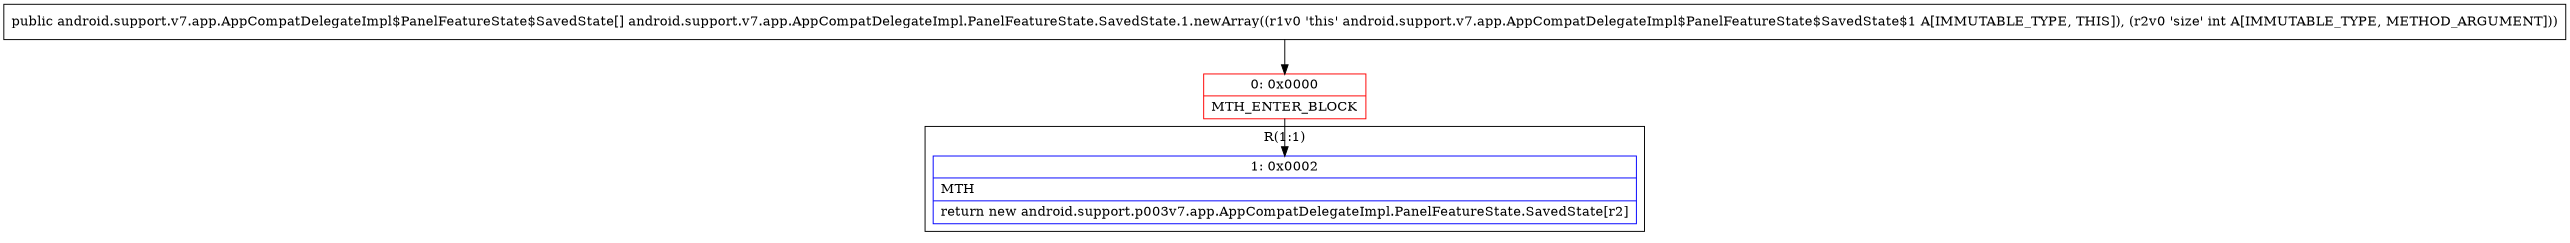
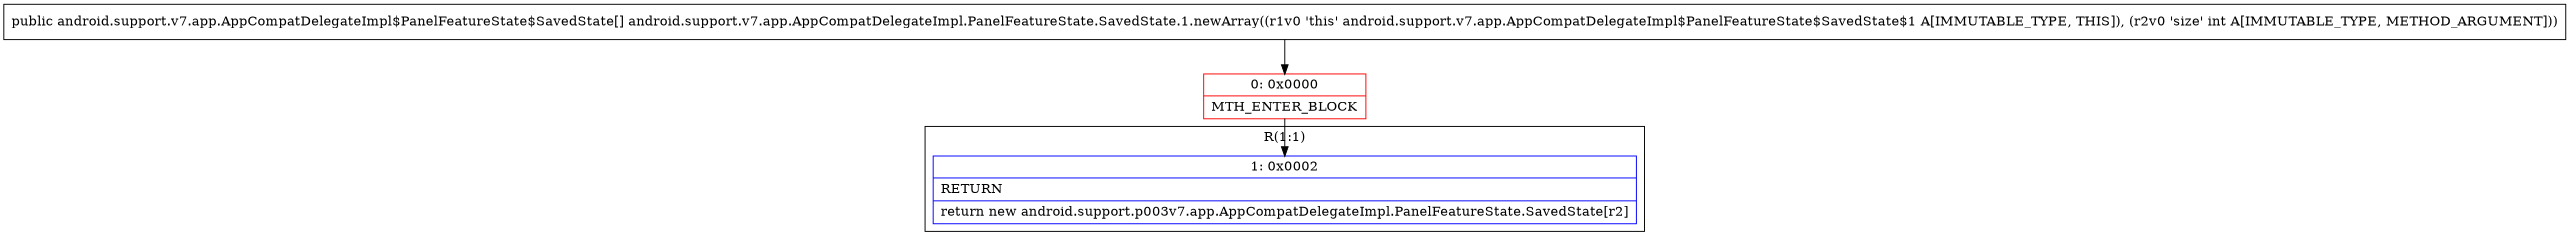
  digraph {
    node [shape=record]
-   n1 [color=blue label="{1\:\ 0x0002|MTH\l|return new android.support.p003v7.app.AppCompatDelegateImpl.PanelFeatureState.SavedState[r2]\l}"]
+   n1 [color=blue label="{1\:\ 0x0002|RETURN\l|return new android.support.p003v7.app.AppCompatDelegateImpl.PanelFeatureState.SavedState[r2]\l}"]
    n2 [color=red label="{0\:\ 0x0000|MTH_ENTER_BLOCK\l}"]
    n3 [label="{public android.support.v7.app.AppCompatDelegateImpl$PanelFeatureState$SavedState[] android.support.v7.app.AppCompatDelegateImpl.PanelFeatureState.SavedState.1.newArray((r1v0 'this' android.support.v7.app.AppCompatDelegateImpl$PanelFeatureState$SavedState$1 A[IMMUTABLE_TYPE, THIS]), (r2v0 'size' int A[IMMUTABLE_TYPE, METHOD_ARGUMENT])) }"]
    subgraph cluster_1 {
      label="R(1:1)"
      n1
    }
    n2 -> n1
    n3 -> n2
  }
